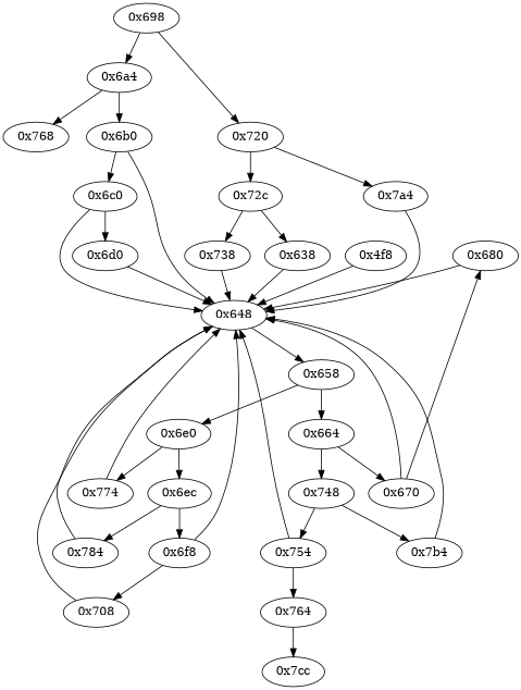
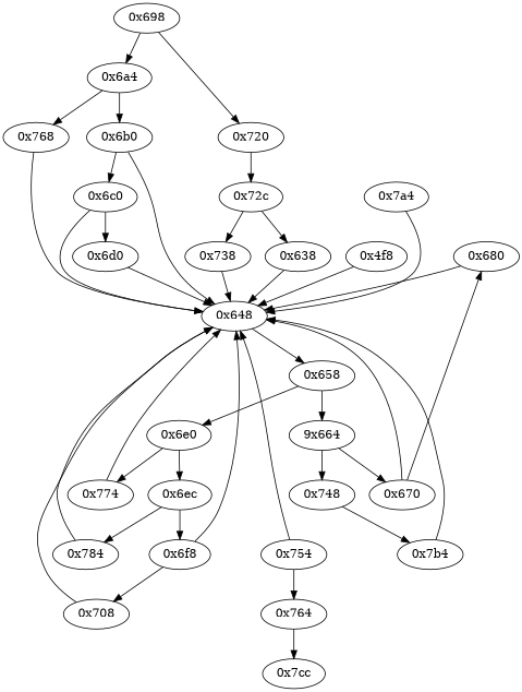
  strict digraph {
    node [opcode="[u'ldr', u'cmp', u'b']"]
    "0x680" [opcode="[u'ldr', u'cmp', u'mov', u'mov', u'mov', u'b']"]
    "0x648" [opcode="[u'mov', u'ldr', u'cmp', u'b']"]
    "0x658"
    "0x6e0"
-   "0x664"
+   "0x664" [label="9x664"]
    "0x698"
    "0x6a4"
    "0x720"
    "0x784" [opcode="[u'ldr', u'ldr', u'ldrb', u'ldr', u'ldr', u'cmp', u'mov', u'b']"]
    "0x768" [opcode="[u'mov', u'mov', u'b']"]
    "0x6b0" [opcode="[u'ldr', u'cmp', u'mov', u'b']"]
    "0x6c0" [opcode="[u'ldr', u'cmp', u'mov', u'b']"]
    "0x6d0" [opcode="[u'ldr', u'str', u'ldr', u'b']"]
    "0x7a4" [opcode="[u'mov', u'bl', u'ldr', u'b']"]
    "0x774" [opcode="[u'mov', u'bl', u'ldr', u'b']"]
    "0x6ec"
    "0x6f8" [opcode="[u'ldr', u'cmp', u'mov', u'b']"]
    "0x708" [opcode="[u'ldrb', u'ldr', u'ldr', u'cmp', u'mov', u'b']"]
    "0x670" [opcode="[u'ldr', u'cmp', u'mov', u'b']"]
    "0x748"
    "0x754" [opcode="[u'ldr', u'cmp', u'mov', u'b']"]
    "0x7b4" [opcode="[u'cmp', u'mov', u'mov', u'strb', u'ldr', u'b']"]
    "0x738" [opcode="[u'mov', u'bl', u'ldr', u'b']"]
    "0x638" [opcode="[u'ldr', u'cmp', u'mov', u'ldr']"]
    "0x764" [opcode="[u'b']"]
    "0x7cc" [opcode="[u'mov', u'sub', u'pop']"]
    "0x72c"
    n28 [label="0x4f8" opcode="[u'push', u'add', u'sub', u'mov', u'add', u'str', u'ldr', u'ldr', u'ldr', u'ldr', u'add', u'ldr', u'add', u'ldr', u'add', u'b']"]
    "0x680" -> "0x648"
    "0x648" -> "0x658"
    "0x658" -> "0x6e0"
    "0x658" -> "0x664"
    "0x6e0" -> "0x774"
    "0x6e0" -> "0x6ec"
    "0x664" -> "0x670"
    "0x664" -> "0x748"
    "0x698" -> "0x6a4"
    "0x698" -> "0x720"
    "0x6a4" -> "0x768"
    "0x6a4" -> "0x6b0"
-   "0x720" -> "0x7a4"
    "0x720" -> "0x72c"
    "0x784" -> "0x648"
+   "0x768" -> "0x648"
    "0x6b0" -> "0x648"
    "0x6b0" -> "0x6c0"
    "0x6c0" -> "0x648"
    "0x6c0" -> "0x6d0"
    "0x6d0" -> "0x648"
    "0x7a4" -> "0x648"
    "0x774" -> "0x648"
    "0x6ec" -> "0x784"
    "0x6ec" -> "0x6f8"
    "0x6f8" -> "0x648"
    "0x6f8" -> "0x708"
    "0x708" -> "0x648"
    "0x670" -> "0x680"
    "0x670" -> "0x648"
-   "0x748" -> "0x754"
    "0x748" -> "0x7b4"
    "0x754" -> "0x648"
    "0x754" -> "0x764"
    "0x7b4" -> "0x648"
    "0x738" -> "0x648"
    "0x638" -> "0x648"
    "0x764" -> "0x7cc"
    "0x72c" -> "0x738"
    "0x72c" -> "0x638"
    n28 -> "0x648"
  }
